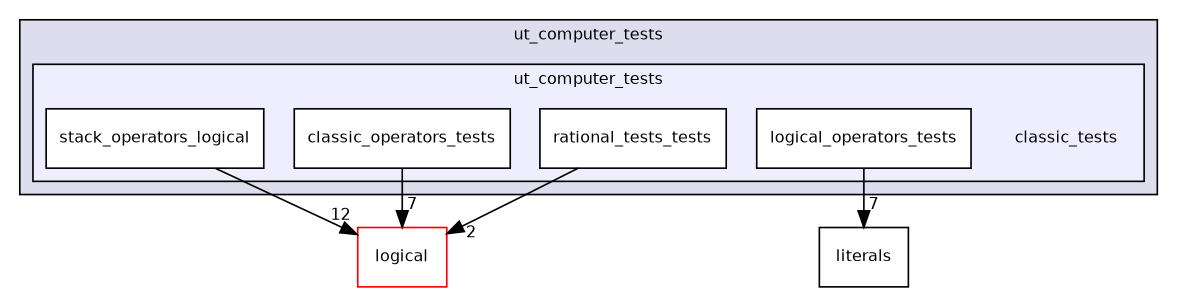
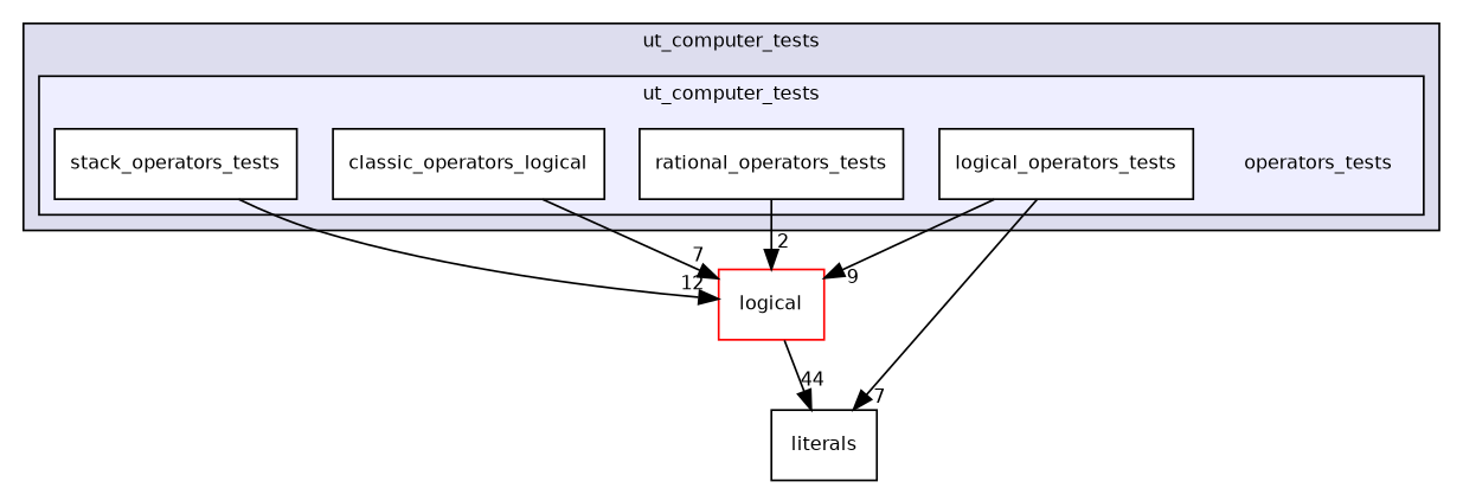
  digraph {
    compound=true
    node [fontname=Helvetica fontsize=10 shape=box color=black fillcolor=white style=filled]
    edge [headlabel=7 labeldistance=1.5 labelfontname=Helvetica labelfontsize=10]
-   n1 [label=classic_tests shape=plaintext color="" fillcolor="" style=""]
-   n2 [label=classic_operators_tests]
+   n1 [label=operators_tests shape=plaintext color="" fillcolor="" style=""]
+   n2 [label=classic_operators_logical]
    n3 [label=logical_operators_tests]
-   n4 [label=rational_tests_tests]
-   n5 [label=stack_operators_logical]
+   n4 [label=rational_operators_tests]
+   n5 [label=stack_operators_tests]
    n6 [color=red label=logical]
    n7 [label=literals color="" fillcolor="" style=""]
    subgraph cluster_1 {
      bgcolor="#ddddee"
      fontname=Helvetica
      fontsize=10
      label=ut_computer_tests
      pencolor=black
      subgraph cluster_2 {
        bgcolor="#eeeeff"
        fontname=Helvetica
        fontsize=10
        label=ut_computer_tests
        pencolor=black
        n1
        n2
        n3
        n4
        n5
      }
    }
    n2 -> n6
+   n3 -> n6 [headlabel=9]
    n3 -> n7
    n4 -> n6 [headlabel=2]
    n5 -> n6 [headlabel=12]
+   n6 -> n7 [headlabel=44]
  }
